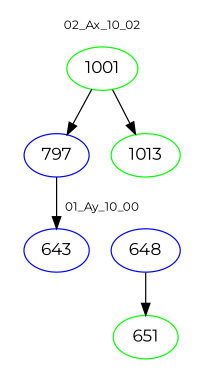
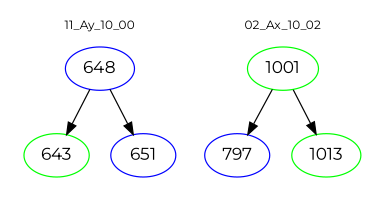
  digraph {
    fontname=Montserrat
    node [color=blue fontname=Montserrat]
    edge [color=black fontname=Montserrat]
    n1 [label=648]
-   n2 [label=643]
-   n3 [color=green label=651]
+   n2 [color=green label=643]
+   n3 [label=651]
    n4 [color=green label=1001]
    n5 [label=797]
    n6 [color=green label=1013]
    subgraph cluster_1 {
      color=white
      fontsize=10
-     label="01_Ay_10_00"
+     label="11_Ay_10_00"
      n1
      n2
      n3
    }
    subgraph cluster_2 {
      color=white
      fontsize=10
      label="02_Ax_10_02"
      n4
      n5
      n6
    }
-   n5 -> n2
+   n1 -> n2
    n1 -> n3
    n4 -> n5
    n4 -> n6
  }
